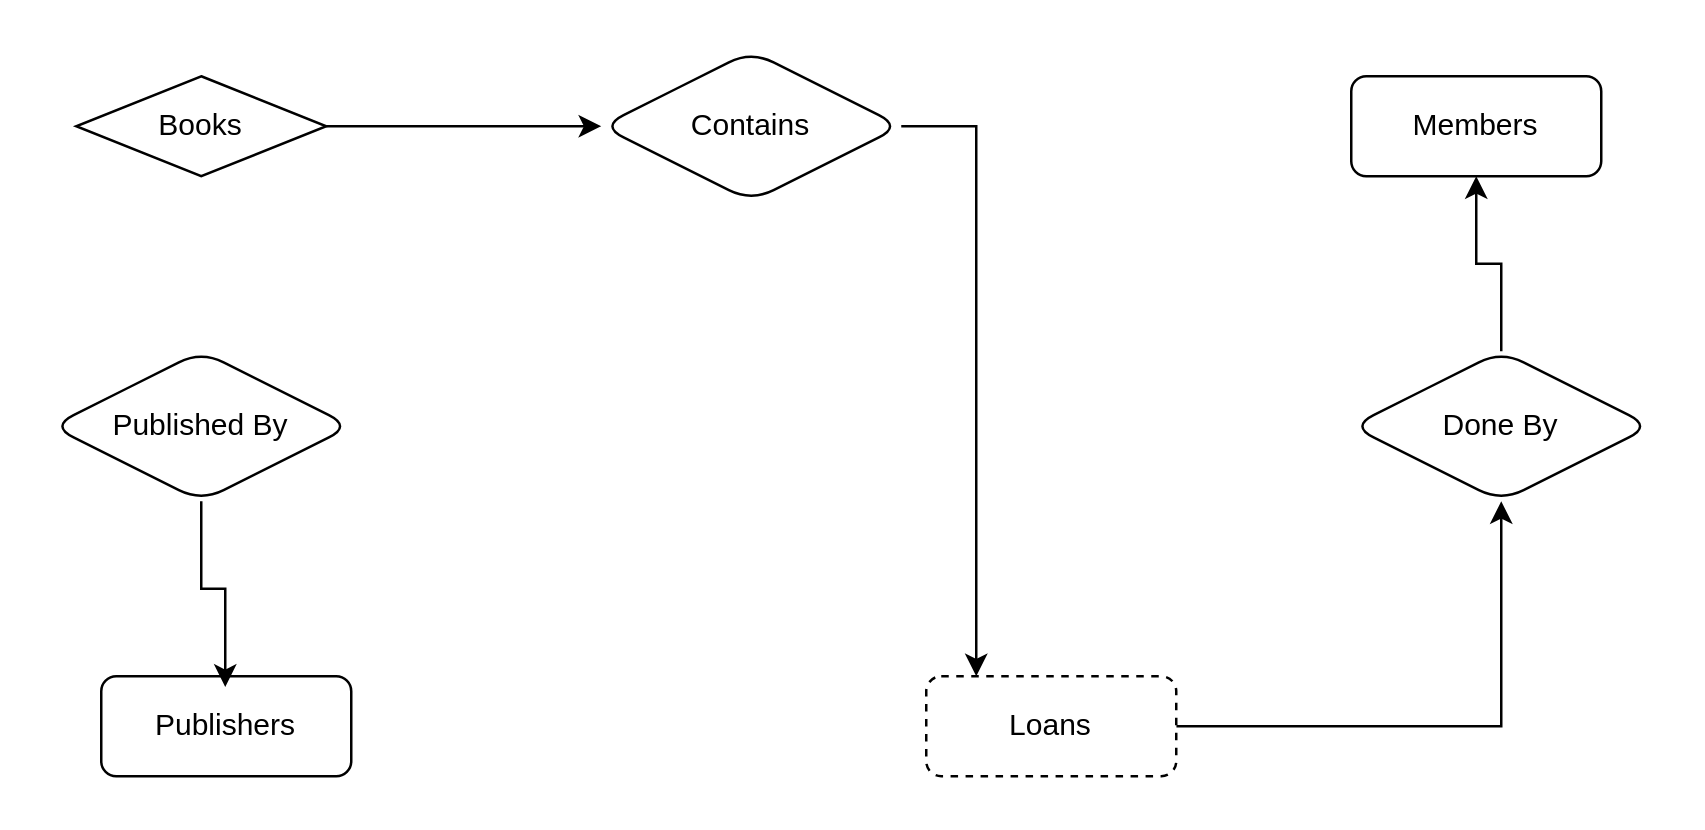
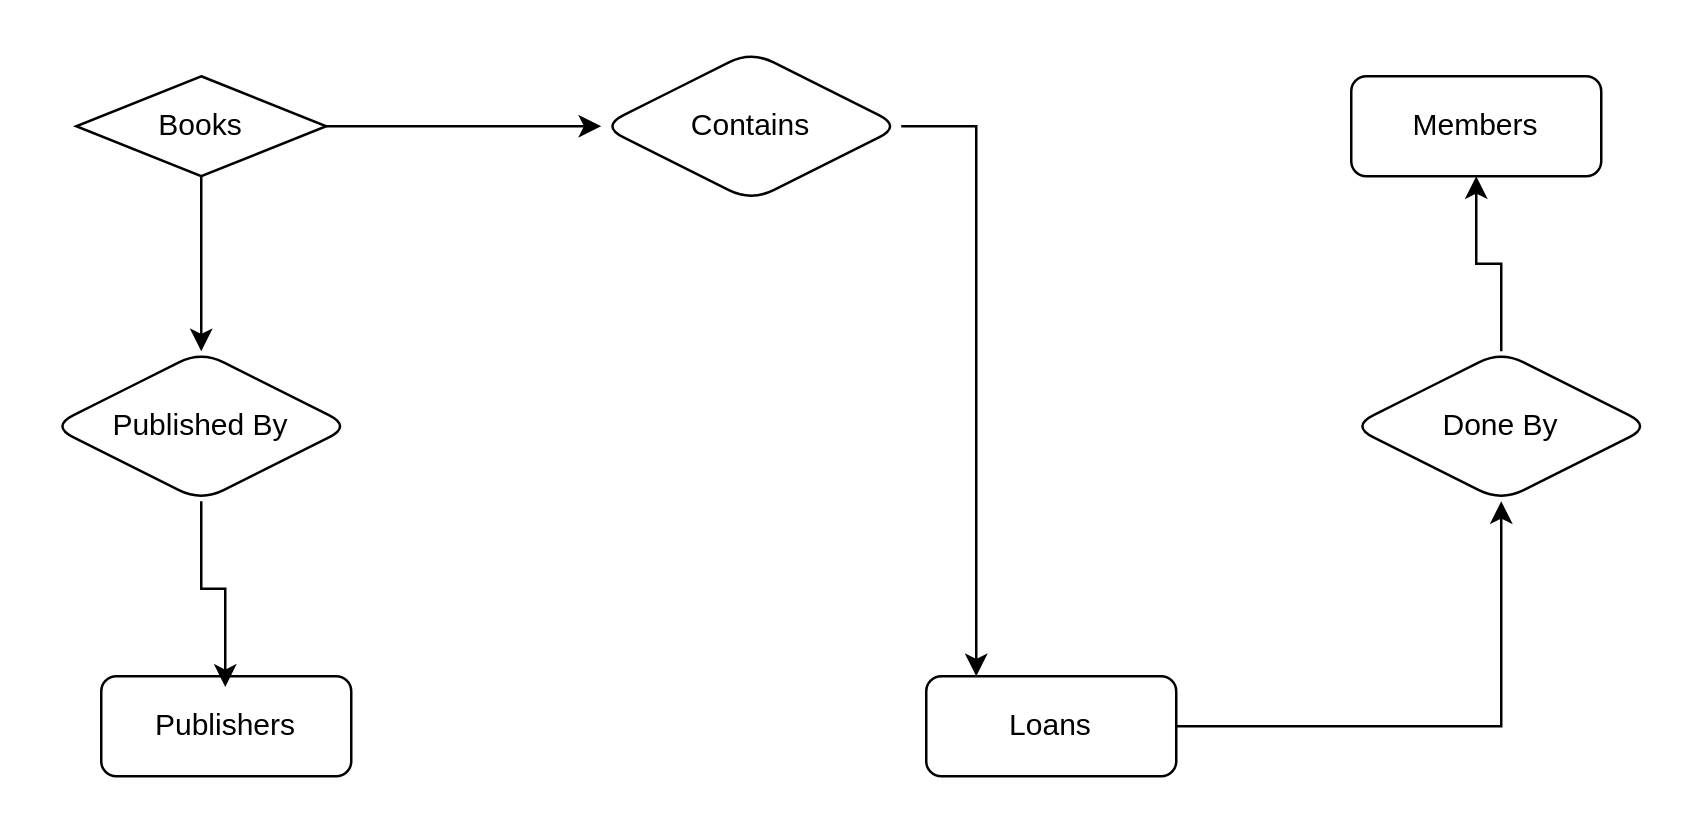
  <mxCell id="0" />
  <mxCell id="1" parent="0" />
+ <mxCell id="2" style="edgeStyle=orthogonalEdgeStyle;rounded=0;orthogonalLoop=1;jettySize=auto;html=1;entryX=0.5;entryY=0;entryDx=0;entryDy=0;" parent="1" source="4" target="9" edge="1"><mxGeometry relative="1" as="geometry" /></mxCell>
  <mxCell id="3" style="edgeStyle=orthogonalEdgeStyle;rounded=0;orthogonalLoop=1;jettySize=auto;html=1;" parent="1" source="4" target="11" edge="1"><mxGeometry relative="1" as="geometry" /></mxCell>
  <mxCell id="4" value="Books" style="rhombus;whiteSpace=wrap;html=1;align=center;shadow=0;glass=0;" parent="1" vertex="1"><mxGeometry x="30" y="30" width="100" height="40" as="geometry" /></mxCell>
  <mxCell id="5" value="Members" style="whiteSpace=wrap;html=1;align=center;rounded=1;" parent="1" vertex="1"><mxGeometry x="540" y="30" width="100" height="40" as="geometry" /></mxCell>
  <mxCell id="6" value="Publishers" style="whiteSpace=wrap;html=1;align=center;rounded=1;" parent="1" vertex="1"><mxGeometry x="40" y="270" width="100" height="40" as="geometry" /></mxCell>
  <mxCell id="7" style="edgeStyle=orthogonalEdgeStyle;rounded=0;orthogonalLoop=1;jettySize=auto;html=1;" parent="1" source="8" target="14" edge="1"><mxGeometry relative="1" as="geometry"><mxPoint x="410" y="140" as="targetPoint" /></mxGeometry></mxCell>
- <mxCell id="8" value="Loans" style="whiteSpace=wrap;html=1;align=center;rounded=1;dashed=1;" parent="1" vertex="1"><mxGeometry x="370" y="270" width="100" height="40" as="geometry" /></mxCell>
+ <mxCell id="8" value="Loans" style="whiteSpace=wrap;html=1;align=center;rounded=1;" parent="1" vertex="1"><mxGeometry x="370" y="270" width="100" height="40" as="geometry" /></mxCell>
  <mxCell id="9" value="Published By" style="shape=rhombus;perimeter=rhombusPerimeter;whiteSpace=wrap;html=1;align=center;rounded=1;" parent="1" vertex="1"><mxGeometry x="20" y="140" width="120" height="60" as="geometry" /></mxCell>
  <mxCell id="10" style="edgeStyle=orthogonalEdgeStyle;rounded=0;orthogonalLoop=1;jettySize=auto;html=1;entryX=0.496;entryY=0.107;entryDx=0;entryDy=0;entryPerimeter=0;" parent="1" source="9" target="6" edge="1"><mxGeometry relative="1" as="geometry" /></mxCell>
  <mxCell id="11" value="&lt;span style=&quot;white-space-collapse: preserve;&quot; data-src-align=&quot;0:5&quot; class=&quot;EzKURWReUAB5oZgtQNkl&quot;&gt;Contains&lt;/span&gt;" style="shape=rhombus;perimeter=rhombusPerimeter;whiteSpace=wrap;html=1;align=center;rounded=1;" parent="1" vertex="1"><mxGeometry x="240" y="20" width="120" height="60" as="geometry" /></mxCell>
  <mxCell id="12" style="edgeStyle=orthogonalEdgeStyle;rounded=0;orthogonalLoop=1;jettySize=auto;html=1;entryX=0.2;entryY=0;entryDx=0;entryDy=0;entryPerimeter=0;" parent="1" source="11" target="8" edge="1"><mxGeometry relative="1" as="geometry" /></mxCell>
  <mxCell id="13" style="edgeStyle=orthogonalEdgeStyle;rounded=0;orthogonalLoop=1;jettySize=auto;html=1;entryX=0.5;entryY=1;entryDx=0;entryDy=0;" parent="1" source="14" target="5" edge="1"><mxGeometry relative="1" as="geometry" /></mxCell>
  <mxCell id="14" value="Done By" style="shape=rhombus;perimeter=rhombusPerimeter;whiteSpace=wrap;html=1;align=center;rounded=1;" parent="1" vertex="1"><mxGeometry x="540" y="140" width="120" height="60" as="geometry" /></mxCell>
